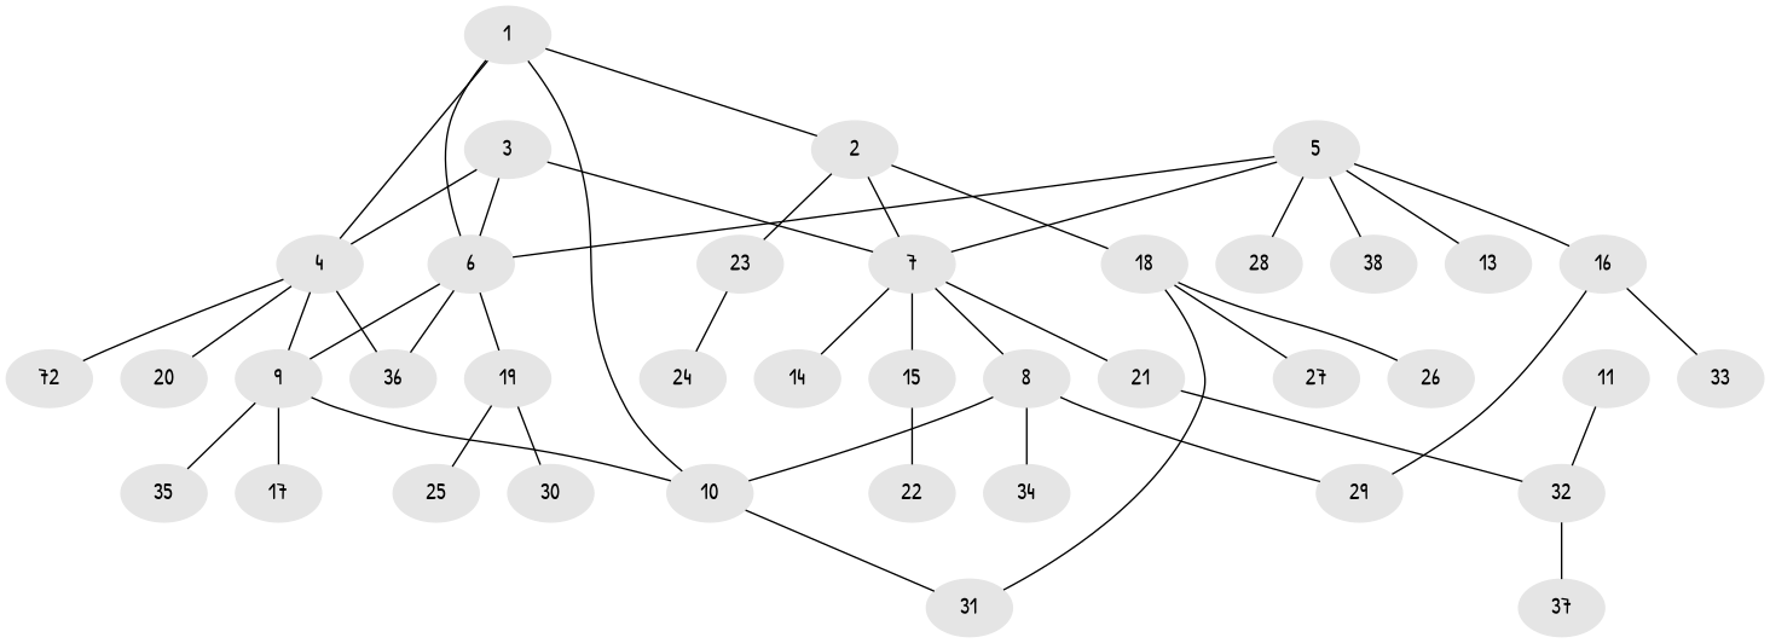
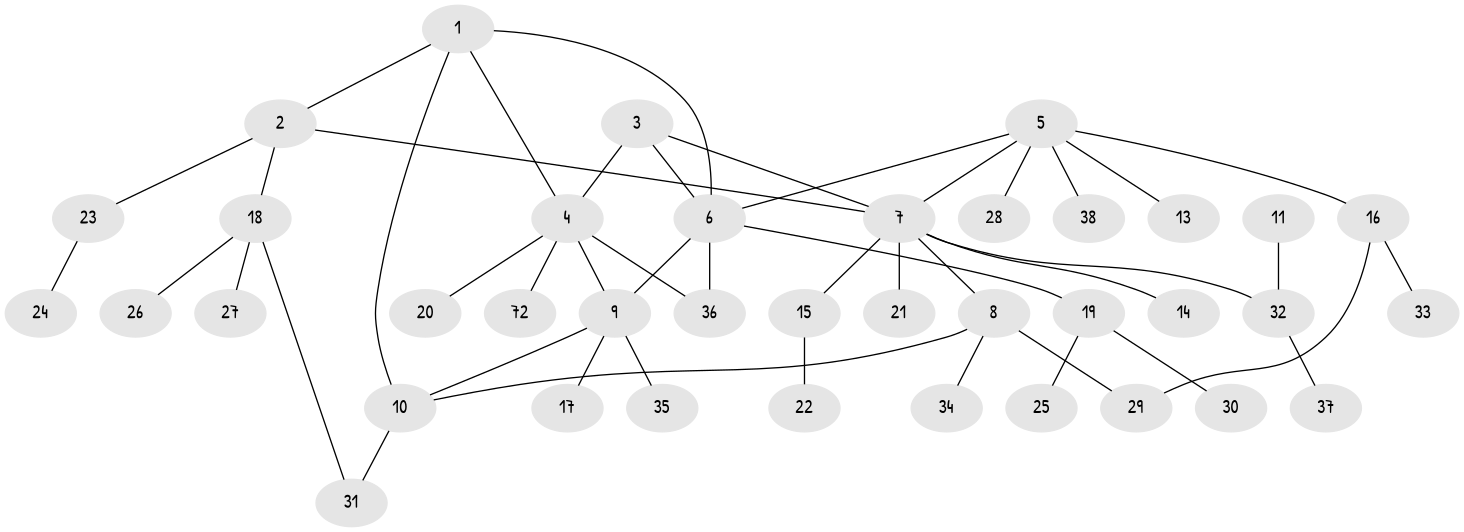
  graph {
    fontname="Patrick Hand"
    node [color=gray90 fontname="Patrick Hand" style=filled]
    edge [fontname="Patrick Hand" weight=1.0]
    1
    2
    4
    6
    10
    7
    18
    23
    9
    n10 [label=72]
    20
    36
    19
    31
    8
    14
    15
    21
    32
    26
    27
    24
    3
    17
    35
    5
    13
    16
    28
    38
    29
    33
    25
    30
    34
    22
    37
    11
    1 -- 2
    1 -- 4
    1 -- 6
    1 -- 10
    2 -- 7
    2 -- 18
    2 -- 23
    4 -- 9
    4 -- n10
    4 -- 20
    4 -- 36
    6 -- 9
    6 -- 36
    6 -- 19
    10 -- 31
    7 -- 8
    7 -- 14
    7 -- 15
    7 -- 21
-   21 -- 32
+   7 -- 32
    18 -- 31
    18 -- 26
    18 -- 27
    23 -- 24
    9 -- 10
    9 -- 17
    9 -- 35
    19 -- 25
    19 -- 30
    8 -- 10
    8 -- 29
    8 -- 34
    15 -- 22
    32 -- 37
    3 -- 4
    3 -- 6
    3 -- 7
    5 -- 6
    5 -- 7
    5 -- 13
    5 -- 16
    5 -- 28
    5 -- 38
    16 -- 29
    16 -- 33
    11 -- 32
  }
